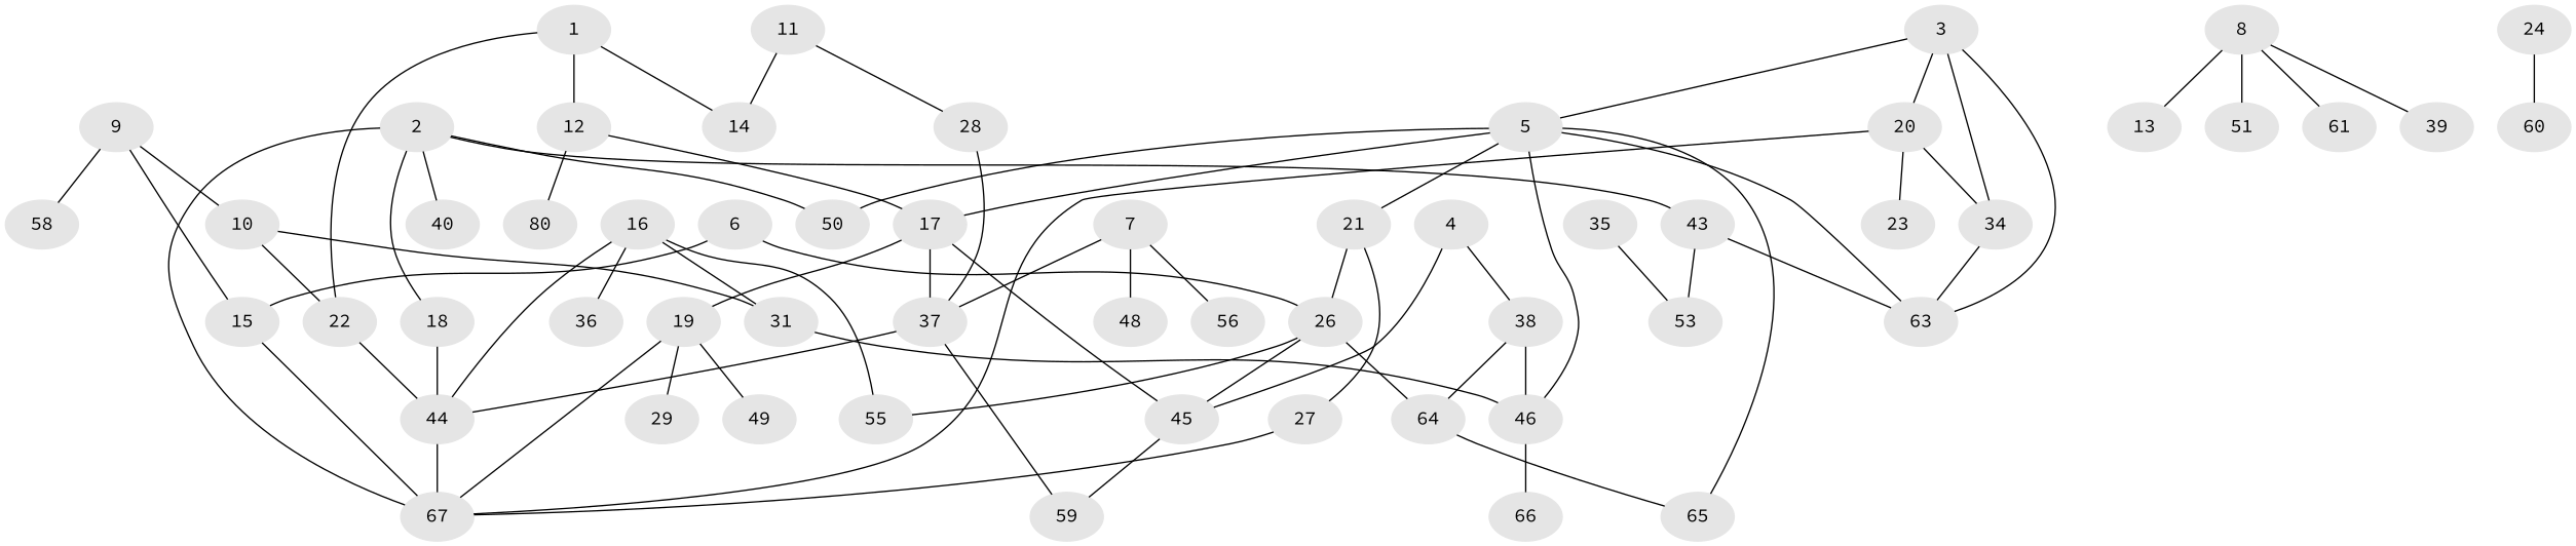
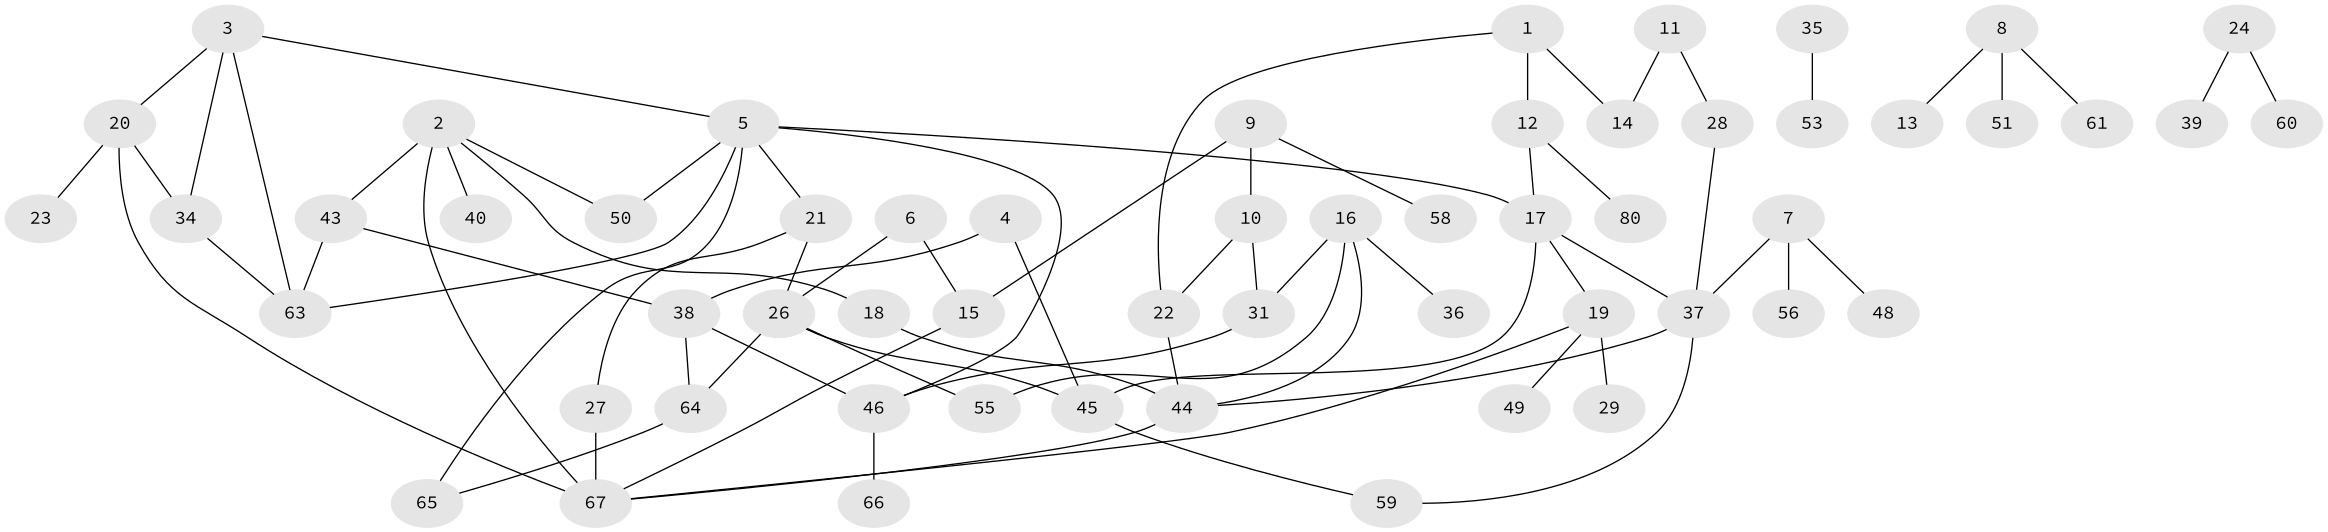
  graph {
    fontname="Source Code Pro"
    node [color=gray90 fontname="Source Code Pro" style=filled]
    edge [fontname="Source Code Pro" weight=1.0]
    1
    12
    14
    22
    17
    n6 [label=80]
    44
    2
    18
    40
    43
    50
    67
    63
    53
    3
    5
    20
    34
    21
    46
    65
    23
    4
    38
    45
    64
    59
    37
    19
    26
    27
    66
    6
    15
    55
    7
    48
    56
    8
    13
    51
    61
    9
    10
    58
    n47 [label=31]
    11
    28
    16
    36
    29
    49
    24
    39
    60
    35
    1 -- 12
    1 -- 14
    1 -- 22
    12 -- 17
    12 -- n6
    22 -- 44
    17 -- 45
    17 -- 37
    17 -- 19
    44 -- 67
    2 -- 18
    2 -- 40
    2 -- 43
    2 -- 50
    2 -- 67 [weight=2.0]
    18 -- 44 [weight=2.0]
    43 -- 63
-   43 -- 53
+   43 -- 38
    3 -- 63
    3 -- 5
    3 -- 20
    3 -- 34
    5 -- 17
    5 -- 50
    5 -- 63
    5 -- 21
    5 -- 46
    5 -- 65
    20 -- 67
    20 -- 34
    20 -- 23
    34 -- 63
    21 -- 26
    21 -- 27
    46 -- 66
    4 -- 38
    4 -- 45
    38 -- 46 [weight=2.0]
    38 -- 64
    45 -- 59
    64 -- 65
    37 -- 44
    37 -- 59
    19 -- 67
    19 -- 29
    19 -- 49
    26 -- 45
    26 -- 64
    26 -- 55
    27 -- 67
    6 -- 26
    6 -- 15
    15 -- 67
    7 -- 37
    7 -- 48
    7 -- 56
    8 -- 13
    8 -- 51 [weight=2.0]
    8 -- 61
    9 -- 15
    9 -- 10
    9 -- 58
    10 -- 22
    10 -- n47
    n47 -- 46
    11 -- 14
    11 -- 28
    28 -- 37
    16 -- 44
    16 -- 55
    16 -- n47
    16 -- 36
-   8 -- 39
+   24 -- 39
    24 -- 60
    35 -- 53
  }
